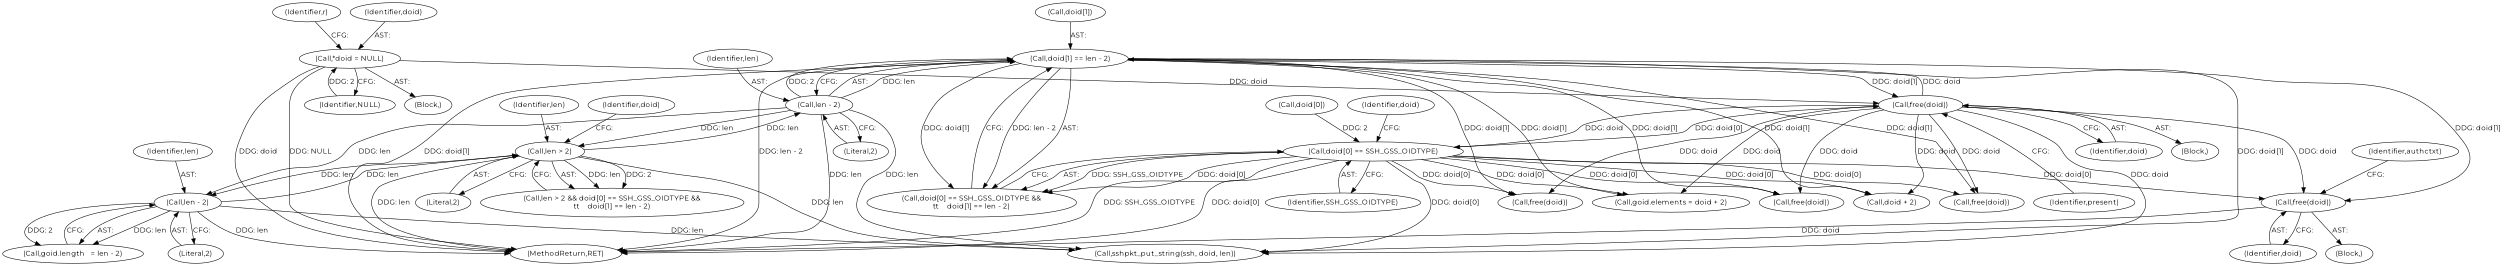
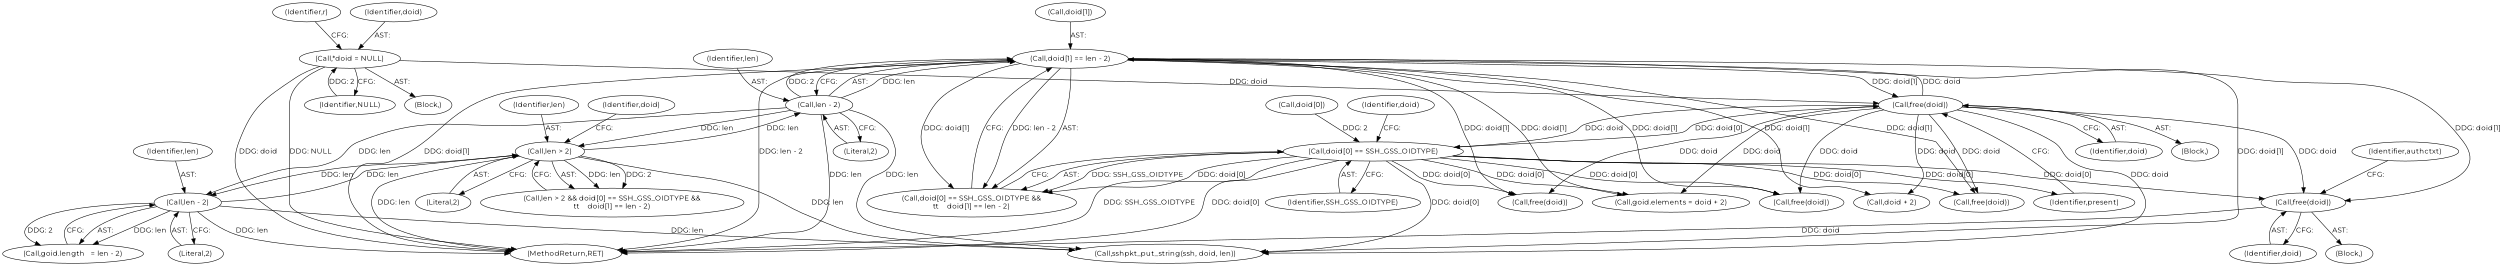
  digraph {
    fontname=Montserrat
    node [fontname=Montserrat]
    edge [fontname=Montserrat]
    n1 [label="(Call,free(doid))"]
    n2 [label="(Identifier,doid)"]
    n3 [label="(MethodReturn,RET)"]
    n4 [label="(Block,)"]
    n5 [label="(Call,doid[1] == len - 2)"]
    n6 [label="(Call,free(doid))"]
    n7 [label="(Call,len - 2)"]
    n8 [label="(Call,free(doid))"]
    n9 [label="(Call,goid.elements = doid + 2)"]
    n10 [label="(Call,free(doid))"]
    n11 [label="(Call,doid[0] == SSH_GSS_OIDTYPE &&\n\t\t    doid[1] == len - 2)"]
    n12 [label="(Call,doid + 2)"]
    n13 [label="(Call,sshpkt_put_string(ssh, doid, len))"]
    n14 [label="(Call,free(doid))"]
    n15 [label="(Call,doid[0] == SSH_GSS_OIDTYPE)"]
    n16 [label="(Identifier,doid)"]
    n17 [label="(Block,)"]
    n18 [label="(Call,len > 2)"]
    n19 [label="(Call,len - 2)"]
    n20 [label="(Literal,2)"]
    n21 [label="(Identifier,SSH_GSS_OIDTYPE)"]
    n22 [label="(Call,*doid = NULL)"]
    n23 [label="(Identifier,NULL)"]
    n24 [label="(Block,)"]
    n25 [label="(Literal,2)"]
    n26 [label="(Call,len > 2 && doid[0] == SSH_GSS_OIDTYPE &&\n\t\t    doid[1] == len - 2)"]
    n27 [label="(Call,goid.length   = len - 2)"]
    n28 [label="(Literal,2)"]
    n29 [label="(Call,doid[1])"]
    n30 [label="(Identifier,doid)"]
    n31 [label="(Identifier,doid)"]
    n32 [label="(Identifier,len)"]
    n33 [label="(Call,doid[0])"]
    n34 [label="(Identifier,doid)"]
    n35 [label="(Identifier,len)"]
    n36 [label="(Identifier,authctxt)"]
    n37 [label="(Identifier,present)"]
    n38 [label="(Identifier,len)"]
    n39 [label="(Identifier,r)"]
    n1 -> n2 [label="CFG: "]
    n1 -> n3 [label="DDG: doid"]
    n1 -> n4 [label="AST: "]
    n2 -> n1 [label="AST: "]
    n5 -> n1 [label="DDG: doid[1]"]
    n5 -> n3 [label="DDG: doid[1]"]
    n5 -> n3 [label="DDG: len - 2"]
    n5 -> n6 [label="DDG: doid[1]"]
    n5 -> n7 [label="CFG: "]
    n5 -> n8 [label="DDG: doid[1]"]
    n5 -> n9 [label="DDG: doid[1]"]
    n5 -> n10 [label="DDG: doid[1]"]
    n5 -> n11 [label="AST: "]
    n5 -> n11 [label="DDG: doid[1]"]
    n5 -> n11 [label="DDG: len - 2"]
    n5 -> n12 [label="DDG: doid[1]"]
    n5 -> n13 [label="DDG: doid[1]"]
    n5 -> n14 [label="DDG: doid[1]"]
    n6 -> n1 [label="DDG: doid"]
    n6 -> n5 [label="DDG: doid"]
    n6 -> n8 [label="DDG: doid"]
    n6 -> n9 [label="DDG: doid"]
    n6 -> n10 [label="DDG: doid"]
    n6 -> n12 [label="DDG: doid"]
    n6 -> n13 [label="DDG: doid"]
    n6 -> n14 [label="DDG: doid"]
    n6 -> n15 [label="DDG: doid"]
    n6 -> n16 [label="CFG: "]
    n6 -> n17 [label="AST: "]
    n7 -> n3 [label="DDG: len"]
    n7 -> n5 [label="AST: "]
    n7 -> n5 [label="DDG: len"]
    n7 -> n5 [label="DDG: 2"]
    n7 -> n13 [label="DDG: len"]
    n7 -> n18 [label="DDG: len"]
    n7 -> n19 [label="DDG: len"]
    n7 -> n20 [label="CFG: "]
    n11 -> n5 [label="CFG: "]
    n11 -> n15 [label="CFG: "]
    n15 -> n1 [label="DDG: doid[0]"]
    n15 -> n3 [label="DDG: SSH_GSS_OIDTYPE"]
    n15 -> n3 [label="DDG: doid[0]"]
    n15 -> n6 [label="DDG: doid[0]"]
    n15 -> n8 [label="DDG: doid[0]"]
    n15 -> n9 [label="DDG: doid[0]"]
    n15 -> n10 [label="DDG: doid[0]"]
    n15 -> n11 [label="AST: "]
    n15 -> n11 [label="DDG: doid[0]"]
    n15 -> n11 [label="DDG: SSH_GSS_OIDTYPE"]
-   n15 -> n12 [label="DDG: doid[0]"]
+   n15 -> n37 [label="DDG: doid[0]"]
    n15 -> n13 [label="DDG: doid[0]"]
    n15 -> n14 [label="DDG: doid[0]"]
    n15 -> n21 [label="CFG: "]
    n16 -> n6 [label="AST: "]
    n18 -> n3 [label="DDG: len"]
    n18 -> n7 [label="DDG: len"]
    n18 -> n13 [label="DDG: len"]
    n18 -> n19 [label="DDG: len"]
    n18 -> n25 [label="CFG: "]
    n18 -> n26 [label="AST: "]
    n18 -> n26 [label="DDG: len"]
    n18 -> n26 [label="DDG: 2"]
    n19 -> n3 [label="DDG: len"]
    n19 -> n13 [label="DDG: len"]
    n19 -> n18 [label="DDG: len"]
    n19 -> n27 [label="AST: "]
    n19 -> n27 [label="DDG: len"]
    n19 -> n27 [label="DDG: 2"]
    n19 -> n28 [label="CFG: "]
    n20 -> n7 [label="AST: "]
    n21 -> n15 [label="AST: "]
    n22 -> n3 [label="DDG: NULL"]
    n22 -> n3 [label="DDG: doid"]
    n22 -> n6 [label="DDG: doid"]
    n22 -> n23 [label="CFG: "]
    n22 -> n24 [label="AST: "]
    n23 -> n22 [label="DDG: 2"]
    n25 -> n18 [label="AST: "]
    n26 -> n18 [label="CFG: "]
    n27 -> n19 [label="CFG: "]
    n28 -> n19 [label="AST: "]
    n29 -> n5 [label="AST: "]
    n30 -> n15 [label="CFG: "]
    n31 -> n18 [label="CFG: "]
    n32 -> n19 [label="AST: "]
    n33 -> n15 [label="DDG: 2"]
    n34 -> n22 [label="AST: "]
    n35 -> n7 [label="AST: "]
    n36 -> n1 [label="CFG: "]
    n37 -> n6 [label="CFG: "]
    n38 -> n18 [label="AST: "]
    n39 -> n22 [label="CFG: "]
  }
